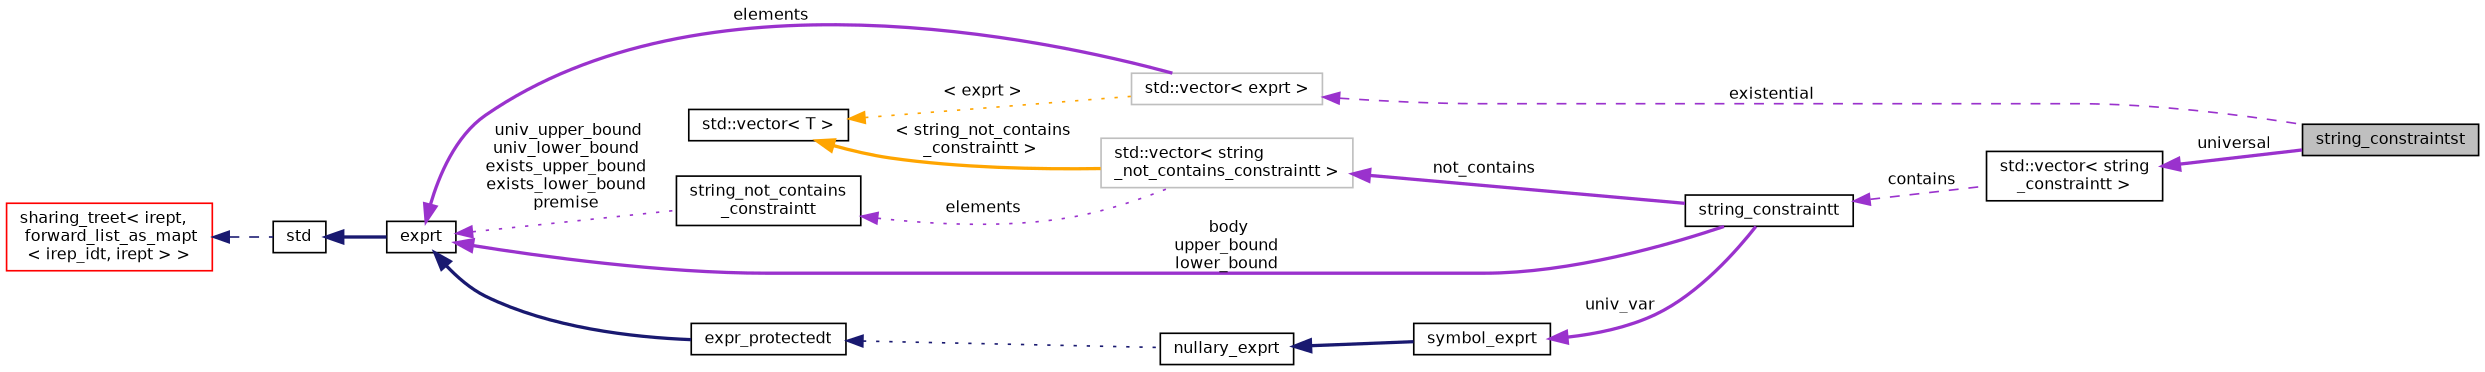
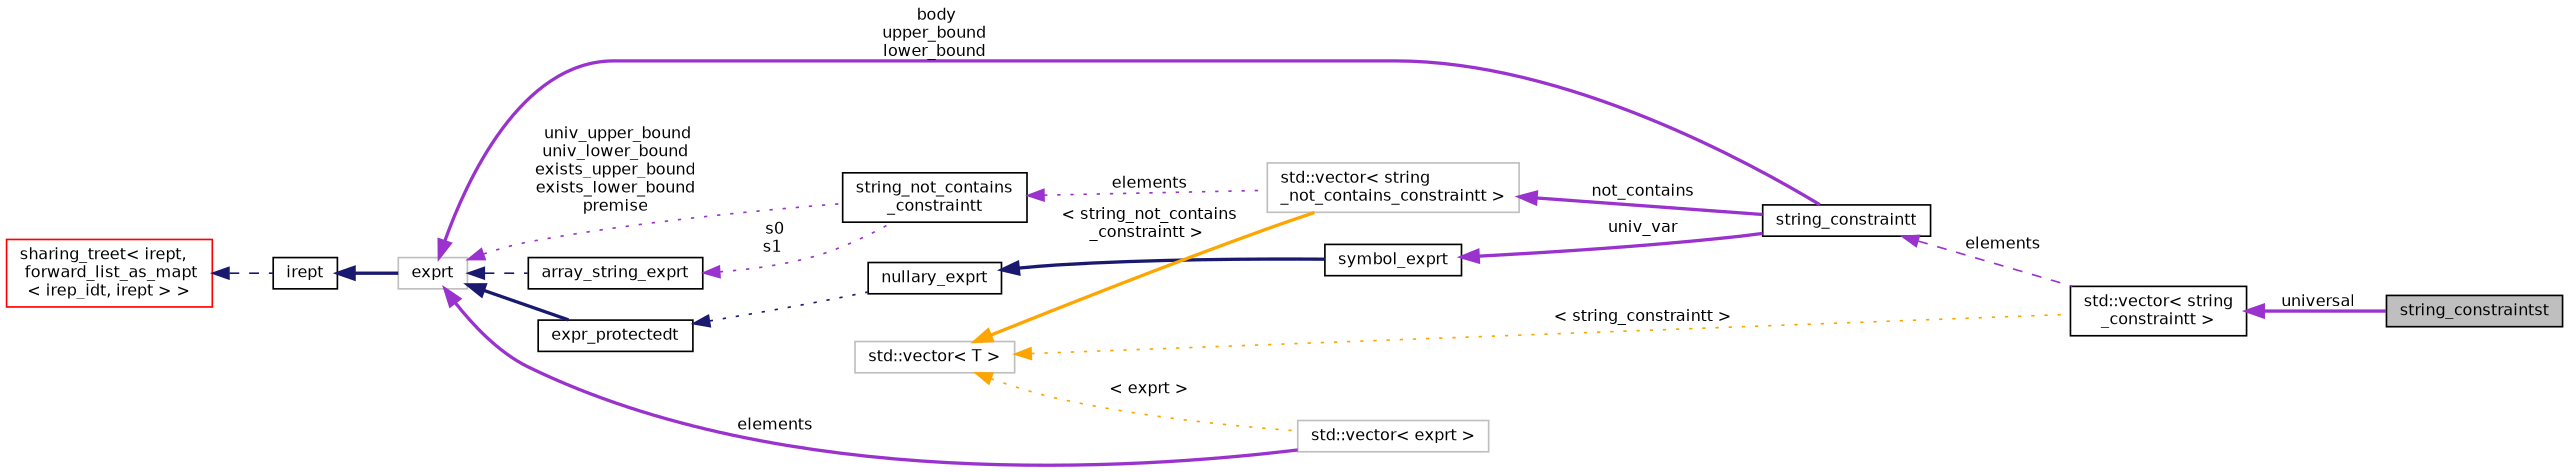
  digraph {
    rankdir=LR
    node [color=black fontname=Helvetica fontsize=10 shape=record]
    edge [color=darkorchid3 dir=back fontname=Helvetica fontsize=10 labelfontname=Helvetica labelfontsize=10 style=bold]
    n1 [fillcolor=grey75 fontcolor=black height=0.2 label=string_constraintst style=filled width=0.4]
    n2 [color=grey75 height=0.2 label="std::vector\< string\l_not_contains_constraintt \>" width=0.4]
    n3 [height=0.2 label=string_constraintt width=0.4]
    n4 [height=0.2 label="string_not_contains\l_constraintt" width=0.4]
-   n6 [height=0.2 label=exprt width=0.4]
+   n5 [height=0.2 label=array_string_exprt width=0.4]
+   n6 [color=grey75 height=0.2 label=exprt width=0.4]
    n7 [height=0.2 label=expr_protectedt width=0.4]
    n8 [color=grey75 height=0.2 label="std::vector\< exprt \>" width=0.4]
    n9 [height=0.2 label="std::vector\< string\l_constraintt \>" width=0.4]
    n10 [height=0.2 label=nullary_exprt width=0.4]
-   n11 [height=0.2 label=std width=0.4]
+   n11 [height=0.2 label=irept width=0.4]
    n12 [color=red height=0.2 label="sharing_treet\< irept,\l forward_list_as_mapt\l\< irep_idt, irept \> \>" width=0.4]
-   n13 [height=0.2 label="std::vector\< T \>" width=0.4]
+   n13 [color=grey75 height=0.2 label="std::vector\< T \>" width=0.4]
    n14 [height=0.2 label=symbol_exprt width=0.4]
    n2 -> n3 [label=" not_contains"]
-   n3 -> n9 [label=" contains" style=dashed]
+   n3 -> n9 [label=" elements" style=dashed]
    n4 -> n2 [label=" elements" style=dotted]
+   n5 -> n4 [label=" s0\ns1" style=dotted]
    n6 -> n3 [label=" body\nupper_bound\nlower_bound"]
    n6 -> n4 [label=" univ_upper_bound\nuniv_lower_bound\nexists_upper_bound\nexists_lower_bound\npremise" style=dotted]
+   n6 -> n5 [color=midnightblue style=dashed]
    n6 -> n7 [color=midnightblue]
    n6 -> n8 [label=" elements"]
    n7 -> n10 [color=midnightblue style=dotted]
-   n8 -> n1 [label=" existential" style=dashed]
    n9 -> n1 [label=" universal"]
    n10 -> n14 [color=midnightblue]
    n11 -> n6 [color=midnightblue]
    n12 -> n11 [color=midnightblue style=dashed]
    n13 -> n2 [color=orange label=" \< string_not_contains\l_constraintt \>"]
    n13 -> n8 [color=orange label=" \< exprt \>" style=dotted]
+   n13 -> n9 [color=orange label=" \< string_constraintt \>" style=dotted]
    n14 -> n3 [label=" univ_var"]
  }
